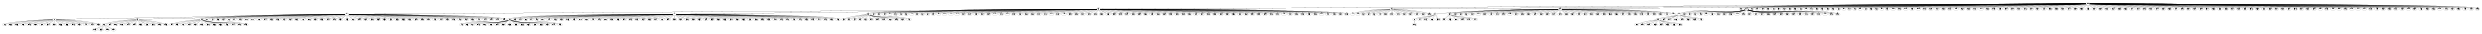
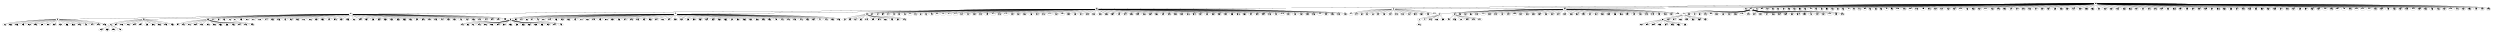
  graph {
    n0
    n3
    n6
    n9
    n12
    n14
    n18
    n19
    n20
    n23
    n28
    n31
    n32
    n33
    n35
    n36
    n40
    n48
    n53
    n55
    n58
    n62
    n63
    n71
    n72
    n78
    n79
    n82
    n83
    n88
    n91
    n93
    n100
    n103
    n104
    n108
    n109
    n115
    n120
    n121
    n132
    n134
    n140
    n162
    n165
    n167
    n171
    n183
    n193
    n203
    n204
    n210
    n212
    n216
    n217
    n221
    n224
    n225
    n235
    n237
    n244
    n250
    n255
    n256
    n257
    n260
    n261
    n264
    n265
    n268
    n271
    n272
    n273
    n278
    n279
    n281
    n285
    n291
    n295
    n301
    n304
    n309
    n311
    n323
    n332
    n335
    n341
    n342
    n343
    n346
    n360
    n367
    n369
    n371
    n372
    n374
    n375
    n377
    n384
    n394
    n401
    n403
    n404
    n407
    n408
    n410
    n411
    n417
    n422
    n429
    n430
    n433
    n434
    n439
    n449
    n459
    n463
    n465
    n466
+   n467
    n470
    n475
    n481
    n488 [label=n988]
    n489
    n492
    n495
    n11
    n4
    n15
    n27
    n34
    n39
    n41
    n43
    n46
    n56
    n70
    n73
    n81
    n87
    n92
    n97
    n110
    n111
    n114
    n124
    n127
    n130
    n137
    n139
    n141
    n146
    n147
    n150
    n161
    n166
    n168
    n172
    n176
    n177
    n180
    n197
    n205
    n206
    n211
    n215
    n218
    n223
    n236
    n239
    n245
    n249
    n258
    n259
    n266
    n269
    n288
    n289
    n298
    n303
    n315
    n316
    n340
    n347
    n348
    n352
    n354
    n357
    n358
    n378
    n382
    n391
    n392
    n399
    n406
    n412
    n419
    n421
    n426
    n432
    n435
    n436
    n447
    n457
    n458
    n480
    n485
    n44
    n49
    n60
    n64
    n68
    n75
    n133
    n154
    n173
    n181
    n184
    n200
    n280
    n296
+   n414
    n7
    n24
    n52
    n80
    n86
    n102
    n107
    n125
    n143
    n148
    n192
    n199
    n201
    n208
    n222
    n229
    n232
    n234
    n247
    n275
    n283
    n284
    n292
    n310
    n312
    n322
    n325 [label=n525]
    n363
    n386
    n397
    n425
    n438
    n443
    n445
    n450
    n482
    n484
    n490
    n10
    n30
    n51
    n61
    n98
    n99
    n123
    n126
    n131
    n138
    n179
    n198
    n214
    n270
    n277
    n286
    n319
    n329
    n337
    n379
    n395
    n416
    n454
    n487
    n491
    n496
    n498
    n1
    n26
    n135
    n155
+   n159
    n160
    n195
    n220
    n227
    n314
    n317
    n366
    n368
    n413
    n431
    n441
    n442
    n462
    n5
    n13
    n17
    n37
    n38
-   n69
    n76
    n77
    n105
    n112
    n117
    n122
    n144
    n153
    n156
    n157
    n164
    n185
    n187
    n226
    n231
    n233
    n242
    n248
    n251
    n253
    n267
    n299
    n324
    n328
    n339
    n350
    n351
    n353
    n355
    n376
    n390
    n398
    n420
    n423
    n424
    n452
    n460
    n461
    n464
    n468
    n472
    n479
    n494
    n497
    n499
    n2
    n116
    n47
    n175
    n228
    n302
    n8
    n25
    n42
    n66
    n74
    n96
    n101
    n119
    n136
    n152
    n163
    n169
    n170
    n182
    n190
    n196
    n202
    n230
    n238
    n241
    n243
    n246
    n254
    n263
    n274
    n287
    n297
    n300
    n307
    n308
    n320
    n334
    n349
    n359
    n362
    n365
    n370
    n381
    n385
    n387
    n388
    n393
    n396
    n400
    n415
    n418
    n428
    n446
    n453
    n469
    n471
    n473
    n483
    n486
    n50
-   n54
    n59
    n84
    n85
    n142
    n209
    n240
    n262
    n293
    n327
    n476
    n45
    n65
    n67
    n145
    n276
    n282
    n294
    n321
    n326
    n330
    n333
    n364
    n380
    n383
    n437
    n444
    n448
    n16
    n29
    n106
    n128
    n149
    n194
    n305
    n306
    n313
    n405
    n455
    n189
    n331
    n402
    n427
    n90
    n158
    n207
    n409
    n440
    n477
    n21
    n89
    n174
    n188
    n290
    n361
    n389
    n451
    n22
    n191
    n219
    n252
    n344
    n345
    n356
    n373
    n94
    n95
    n118
    n129
    n151
    n213
    n318
    n336
    n338
    n456
    n474
    n478
    n493
    n0 -- n3
    n0 -- n6
    n0 -- n9
    n0 -- n12
    n0 -- n14
    n0 -- n18
    n0 -- n19
    n0 -- n20
    n0 -- n23
    n0 -- n28
    n0 -- n31
    n0 -- n32
    n0 -- n33
    n0 -- n35
    n0 -- n36
    n0 -- n40
    n0 -- n48
    n0 -- n53
    n0 -- n55
    n0 -- n58
    n0 -- n62
    n0 -- n63
    n0 -- n71
    n0 -- n72
    n0 -- n78
    n0 -- n79
    n0 -- n82
    n0 -- n83
    n0 -- n88
    n0 -- n91
    n0 -- n93
    n0 -- n100
    n0 -- n103
    n0 -- n104
    n0 -- n108
    n0 -- n109
    n0 -- n115
    n0 -- n120
    n0 -- n121
    n0 -- n132
    n0 -- n134
    n0 -- n140
    n0 -- n162
    n0 -- n165
    n0 -- n167
    n0 -- n171
    n0 -- n183
    n0 -- n193
    n0 -- n203
    n0 -- n204
    n0 -- n210
    n0 -- n212
    n0 -- n216
    n0 -- n217
    n0 -- n221
    n0 -- n224
    n0 -- n225
    n0 -- n235
    n0 -- n237
    n0 -- n244
    n0 -- n250
    n0 -- n255
    n0 -- n256
    n0 -- n257
    n0 -- n260
    n0 -- n261
    n0 -- n264
    n0 -- n265
    n0 -- n268
    n0 -- n271
    n0 -- n272
    n0 -- n273
    n0 -- n278
    n0 -- n279
    n0 -- n281
    n0 -- n285
    n0 -- n291
    n0 -- n295
    n0 -- n301
    n0 -- n304
    n0 -- n309
    n0 -- n311
    n0 -- n323
    n0 -- n332
    n0 -- n335
    n0 -- n341
    n0 -- n342
    n0 -- n343
    n0 -- n346
    n0 -- n360
    n0 -- n367
    n0 -- n369
    n0 -- n371
    n0 -- n372
    n0 -- n374
    n0 -- n375
    n0 -- n377
    n0 -- n384
    n0 -- n394
    n0 -- n401
    n0 -- n403
    n0 -- n404
    n0 -- n407
    n0 -- n408
    n0 -- n410
    n0 -- n411
    n0 -- n417
    n0 -- n422
    n0 -- n429
    n0 -- n430
    n0 -- n433
    n0 -- n434
    n0 -- n439
    n0 -- n449
    n0 -- n459
    n0 -- n463
    n0 -- n465
    n0 -- n466
+   n0 -- n467
    n0 -- n470
    n0 -- n475
    n0 -- n481
    n0 -- n488
    n0 -- n489
    n0 -- n492
    n0 -- n495
    n3 -- n0
    n3 -- n11
    n3 -- n4
    n3 -- n15
    n3 -- n27
    n3 -- n34
    n3 -- n39
    n3 -- n41
    n3 -- n43
    n3 -- n46
    n3 -- n56
    n3 -- n70
    n3 -- n73
    n3 -- n81
    n3 -- n87
    n3 -- n92
    n3 -- n97
    n3 -- n110
    n3 -- n111
    n3 -- n114
    n3 -- n124
    n3 -- n127
    n3 -- n130
    n3 -- n137
    n3 -- n139
    n3 -- n141
    n3 -- n146
    n3 -- n147
    n3 -- n150
    n3 -- n161
    n3 -- n166
    n3 -- n168
    n3 -- n172
    n3 -- n176
    n3 -- n177
    n3 -- n180
    n3 -- n197
    n3 -- n205
    n3 -- n206
    n3 -- n211
    n3 -- n215
    n3 -- n218
    n3 -- n223
    n3 -- n236
    n3 -- n239
    n3 -- n245
    n3 -- n249
    n3 -- n258
    n3 -- n259
    n3 -- n266
    n3 -- n269
    n3 -- n288
    n3 -- n289
    n3 -- n298
    n3 -- n303
    n3 -- n315
    n3 -- n316
    n3 -- n340
    n3 -- n347
    n3 -- n348
    n3 -- n352
    n3 -- n354
    n3 -- n357
    n3 -- n358
    n3 -- n378
    n3 -- n382
    n3 -- n391
    n3 -- n392
    n3 -- n399
    n3 -- n406
    n3 -- n412
    n3 -- n419
    n3 -- n421
    n3 -- n426
    n3 -- n432
    n3 -- n435
    n3 -- n436
    n3 -- n447
    n3 -- n457
    n3 -- n458
    n3 -- n480
    n3 -- n485
    n6 -- n0
    n6 -- n44
    n6 -- n49
    n6 -- n60
    n6 -- n64
    n6 -- n68
    n6 -- n75
    n6 -- n133
    n6 -- n154
    n6 -- n173
    n6 -- n181
    n6 -- n184
    n6 -- n200
    n6 -- n280
    n6 -- n296
+   n6 -- n414
    n9 -- n0
    n9 -- n7
    n9 -- n24
    n9 -- n52
    n9 -- n80
    n9 -- n86
    n9 -- n102
    n9 -- n107
    n9 -- n125
    n9 -- n143
    n9 -- n148
    n9 -- n192
    n9 -- n199
    n9 -- n201
    n9 -- n208
    n9 -- n222
    n9 -- n229
    n9 -- n232
    n9 -- n234
    n9 -- n247
    n9 -- n275
    n9 -- n283
    n9 -- n284
    n9 -- n292
    n9 -- n310
    n9 -- n312
    n9 -- n322
    n9 -- n325
    n9 -- n363
    n9 -- n386
    n9 -- n397
    n9 -- n425
    n9 -- n438
    n9 -- n443
    n9 -- n445
    n9 -- n450
    n9 -- n482
    n9 -- n484
    n9 -- n490
    n12 -- n0
    n14 -- n0
    n14 -- n10
    n14 -- n30
    n14 -- n51
    n14 -- n61
    n14 -- n98
    n14 -- n99
    n14 -- n123
    n14 -- n126
    n14 -- n131
    n14 -- n138
    n14 -- n179
    n14 -- n198
    n14 -- n214
    n14 -- n270
    n14 -- n277
    n14 -- n286
    n14 -- n319
    n14 -- n329
    n14 -- n337
    n14 -- n379
    n14 -- n395
    n14 -- n416
    n14 -- n454
    n14 -- n487
    n14 -- n491
    n14 -- n496
    n14 -- n498
    n18 -- n0
    n19 -- n0
    n20 -- n0
    n23 -- n0
    n28 -- n0
    n31 -- n0
    n32 -- n0
    n33 -- n0
    n35 -- n0
    n36 -- n0
    n40 -- n0
    n48 -- n0
    n53 -- n0
    n55 -- n0
    n58 -- n0
    n62 -- n0
    n63 -- n0
    n71 -- n0
    n72 -- n0
    n78 -- n0
    n79 -- n0
    n82 -- n0
    n83 -- n0
    n88 -- n0
    n91 -- n0
    n93 -- n0
    n100 -- n0
    n103 -- n0
    n104 -- n0
    n108 -- n0
    n109 -- n0
    n115 -- n0
    n120 -- n0
    n121 -- n0
    n132 -- n0
    n134 -- n0
    n140 -- n0
    n162 -- n0
    n165 -- n0
    n167 -- n0
    n171 -- n0
    n183 -- n0
    n193 -- n0
    n203 -- n0
    n204 -- n0
    n210 -- n0
    n212 -- n0
    n216 -- n0
    n217 -- n0
    n221 -- n0
    n224 -- n0
    n225 -- n0
    n235 -- n0
    n237 -- n0
    n244 -- n0
    n250 -- n0
    n255 -- n0
    n256 -- n0
    n257 -- n0
    n260 -- n0
    n261 -- n0
    n264 -- n0
    n265 -- n0
    n268 -- n0
    n271 -- n0
    n272 -- n0
    n273 -- n0
    n278 -- n0
    n279 -- n0
    n281 -- n0
    n285 -- n0
    n291 -- n0
    n295 -- n0
    n301 -- n0
    n304 -- n0
    n309 -- n0
    n311 -- n0
    n323 -- n0
    n332 -- n0
    n335 -- n0
    n341 -- n0
    n342 -- n0
    n343 -- n0
    n346 -- n0
    n360 -- n0
    n367 -- n0
    n369 -- n0
    n371 -- n0
    n372 -- n0
    n374 -- n0
    n375 -- n0
    n377 -- n0
    n384 -- n0
    n394 -- n0
    n401 -- n0
    n403 -- n0
    n404 -- n0
    n407 -- n0
    n408 -- n0
    n410 -- n0
    n411 -- n0
    n417 -- n0
    n422 -- n0
    n429 -- n0
    n430 -- n0
    n433 -- n0
    n434 -- n0
    n439 -- n0
    n449 -- n0
    n459 -- n0
    n463 -- n0
    n465 -- n0
    n466 -- n0
+   n467 -- n0
    n470 -- n0
    n475 -- n0
    n481 -- n0
    n488 -- n0
    n489 -- n0
    n492 -- n0
    n495 -- n0
    n11 -- n3
    n11 -- n1
    n11 -- n5
    n11 -- n13
    n11 -- n17
    n11 -- n37
    n11 -- n38
-   n11 -- n69
    n11 -- n76
    n11 -- n77
    n11 -- n105
    n11 -- n112
    n11 -- n117
    n11 -- n122
    n11 -- n144
    n11 -- n153
    n11 -- n156
    n11 -- n157
    n11 -- n164
    n11 -- n185
    n11 -- n187
    n11 -- n226
    n11 -- n231
    n11 -- n233
    n11 -- n242
    n11 -- n248
    n11 -- n251
    n11 -- n253
    n11 -- n267
    n11 -- n299
    n11 -- n324
    n11 -- n328
    n11 -- n339
    n11 -- n350
    n11 -- n351
    n11 -- n353
    n11 -- n355
    n11 -- n376
    n11 -- n390
    n11 -- n398
    n11 -- n420
    n11 -- n423
    n11 -- n424
    n11 -- n452
    n11 -- n460
    n11 -- n461
    n11 -- n464
    n11 -- n468
    n11 -- n472
    n11 -- n479
    n11 -- n494
    n11 -- n497
    n11 -- n499
    n4 -- n3
    n4 -- n8
    n4 -- n25
    n4 -- n42
    n4 -- n66
    n4 -- n74
    n4 -- n96
    n4 -- n101
    n4 -- n119
    n4 -- n136
    n4 -- n152
    n4 -- n163
    n4 -- n169
    n4 -- n170
    n4 -- n182
    n4 -- n190
    n4 -- n196
    n4 -- n202
    n4 -- n230
    n4 -- n238
    n4 -- n241
    n4 -- n243
    n4 -- n246
    n4 -- n254
    n4 -- n263
    n4 -- n274
    n4 -- n287
    n4 -- n297
    n4 -- n300
    n4 -- n307
    n4 -- n308
    n4 -- n320
    n4 -- n334
    n4 -- n349
    n4 -- n359
    n4 -- n362
    n4 -- n365
    n4 -- n370
    n4 -- n381
    n4 -- n385
    n4 -- n387
    n4 -- n388
    n4 -- n393
    n4 -- n396
    n4 -- n400
    n4 -- n415
    n4 -- n418
    n4 -- n428
    n4 -- n446
    n4 -- n453
    n4 -- n469
    n4 -- n471
    n4 -- n473
    n4 -- n483
    n4 -- n486
    n15 -- n3
    n15 -- n50
-   n15 -- n54
    n15 -- n59
    n15 -- n84
    n15 -- n85
    n15 -- n142
    n15 -- n209
    n15 -- n240
    n15 -- n262
    n15 -- n293
    n15 -- n327
    n15 -- n476
    n27 -- n3
    n34 -- n3
    n39 -- n3
    n41 -- n3
    n43 -- n3
    n46 -- n3
    n56 -- n3
    n70 -- n3
    n73 -- n3
    n81 -- n3
    n87 -- n3
    n92 -- n3
    n97 -- n3
    n110 -- n3
    n111 -- n3
    n114 -- n3
    n124 -- n3
    n127 -- n3
    n130 -- n3
    n137 -- n3
    n139 -- n3
    n141 -- n3
    n146 -- n3
    n147 -- n3
    n150 -- n3
    n161 -- n3
    n166 -- n3
    n168 -- n3
    n172 -- n3
    n176 -- n3
    n177 -- n3
    n180 -- n3
    n197 -- n3
    n205 -- n3
    n206 -- n3
    n211 -- n3
    n215 -- n3
    n218 -- n3
    n223 -- n3
    n236 -- n3
    n239 -- n3
    n245 -- n3
    n249 -- n3
    n258 -- n3
    n259 -- n3
    n266 -- n3
    n269 -- n3
    n288 -- n3
    n289 -- n3
    n298 -- n3
    n303 -- n3
    n315 -- n3
    n316 -- n3
    n340 -- n3
    n347 -- n3
    n348 -- n3
    n352 -- n3
    n354 -- n3
    n357 -- n3
    n358 -- n3
    n378 -- n3
    n382 -- n3
    n391 -- n3
    n392 -- n3
    n399 -- n3
    n406 -- n3
    n412 -- n3
    n419 -- n3
    n421 -- n3
    n426 -- n3
    n432 -- n3
    n435 -- n3
    n436 -- n3
    n447 -- n3
    n457 -- n3
    n458 -- n3
    n480 -- n3
    n485 -- n3
    n44 -- n6
    n49 -- n6
    n60 -- n6
    n64 -- n6
    n68 -- n6
    n75 -- n6
    n133 -- n6
    n154 -- n6
    n173 -- n6
    n181 -- n6
    n184 -- n6
    n200 -- n6
    n280 -- n6
    n296 -- n6
+   n414 -- n6
    n7 -- n9
    n7 -- n2
    n7 -- n47
    n7 -- n175
    n7 -- n228
    n7 -- n302
    n24 -- n9
    n24 -- n90
    n24 -- n158
    n24 -- n207
    n24 -- n409
    n24 -- n440
    n24 -- n477
    n52 -- n9
    n80 -- n9
    n86 -- n9
    n102 -- n9
    n107 -- n9
    n125 -- n9
    n143 -- n9
    n148 -- n9
    n192 -- n9
    n199 -- n9
    n201 -- n9
    n208 -- n9
    n222 -- n9
    n229 -- n9
    n232 -- n9
    n234 -- n9
    n247 -- n9
    n275 -- n9
    n283 -- n9
    n284 -- n9
    n292 -- n9
    n310 -- n9
    n312 -- n9
    n322 -- n9
    n325 -- n9
    n363 -- n9
    n386 -- n9
    n397 -- n9
    n425 -- n9
    n438 -- n9
    n443 -- n9
    n445 -- n9
    n450 -- n9
    n482 -- n9
    n484 -- n9
    n490 -- n9
    n10 -- n14
    n10 -- n21
    n10 -- n89
    n10 -- n174
    n10 -- n188
    n10 -- n290
    n10 -- n361
    n10 -- n389
    n10 -- n451
    n30 -- n14
    n51 -- n14
    n61 -- n14
    n98 -- n14
    n99 -- n14
    n123 -- n14
    n126 -- n14
    n131 -- n14
    n138 -- n14
    n179 -- n14
    n198 -- n14
    n214 -- n14
    n270 -- n14
    n277 -- n14
    n286 -- n14
    n319 -- n14
    n329 -- n14
    n337 -- n14
    n379 -- n14
    n395 -- n14
    n416 -- n14
    n454 -- n14
    n487 -- n14
    n491 -- n14
    n496 -- n14
    n498 -- n14
    n1 -- n11
    n1 -- n26
    n1 -- n135
    n1 -- n155
+   n1 -- n159
    n1 -- n160
    n1 -- n195
    n1 -- n220
    n1 -- n227
    n1 -- n314
    n1 -- n317
    n1 -- n366
    n1 -- n368
    n1 -- n413
    n1 -- n431
    n1 -- n441
    n1 -- n442
    n1 -- n462
    n26 -- n1
    n135 -- n1
    n155 -- n1
+   n159 -- n1
    n160 -- n1
    n195 -- n1
    n220 -- n1
    n227 -- n1
    n314 -- n1
    n317 -- n1
    n366 -- n1
    n368 -- n1
    n413 -- n1
    n431 -- n1
    n441 -- n1
    n442 -- n1
    n462 -- n1
    n5 -- n11
    n5 -- n16
    n5 -- n29
    n5 -- n106
    n5 -- n128
    n5 -- n149
    n5 -- n194
    n5 -- n305
    n5 -- n306
    n5 -- n313
    n5 -- n405
    n5 -- n455
    n13 -- n11
    n13 -- n94
    n13 -- n95
    n13 -- n118
    n13 -- n129
    n13 -- n151
    n13 -- n213
    n13 -- n318
    n13 -- n336
    n13 -- n338
    n13 -- n456
    n13 -- n474
    n13 -- n478
    n13 -- n493
    n17 -- n11
    n37 -- n11
    n38 -- n11
-   n69 -- n11
    n76 -- n11
    n77 -- n11
    n105 -- n11
    n112 -- n11
    n117 -- n11
    n122 -- n11
    n144 -- n11
    n153 -- n11
    n156 -- n11
    n157 -- n11
    n164 -- n11
    n185 -- n11
    n187 -- n11
    n226 -- n11
    n231 -- n11
    n233 -- n11
    n242 -- n11
    n248 -- n11
    n251 -- n11
    n253 -- n11
    n267 -- n11
    n299 -- n11
    n324 -- n11
    n328 -- n11
    n339 -- n11
    n350 -- n11
    n351 -- n11
    n353 -- n11
    n355 -- n11
    n376 -- n11
    n390 -- n11
    n398 -- n11
    n420 -- n11
    n423 -- n11
    n424 -- n11
    n452 -- n11
    n460 -- n11
    n461 -- n11
    n464 -- n11
    n468 -- n11
    n472 -- n11
    n479 -- n11
    n494 -- n11
    n497 -- n11
    n499 -- n11
    n2 -- n7
    n2 -- n116
    n116 -- n2
    n47 -- n7
    n175 -- n7
    n228 -- n7
    n302 -- n7
    n8 -- n4
    n8 -- n45
    n8 -- n65
    n8 -- n67
    n8 -- n145
    n8 -- n276
    n8 -- n282
    n8 -- n294
    n8 -- n321
    n8 -- n326
    n8 -- n330
    n8 -- n333
    n8 -- n364
    n8 -- n380
    n8 -- n383
    n8 -- n437
    n8 -- n444
    n8 -- n448
    n25 -- n4
    n42 -- n4
    n66 -- n4
    n74 -- n4
    n96 -- n4
    n101 -- n4
    n119 -- n4
    n136 -- n4
    n152 -- n4
    n163 -- n4
    n169 -- n4
    n170 -- n4
    n182 -- n4
    n190 -- n4
    n196 -- n4
    n202 -- n4
    n230 -- n4
    n238 -- n4
    n241 -- n4
    n243 -- n4
    n246 -- n4
    n254 -- n4
    n263 -- n4
    n274 -- n4
    n287 -- n4
    n297 -- n4
    n300 -- n4
    n307 -- n4
    n308 -- n4
    n320 -- n4
    n334 -- n4
    n349 -- n4
    n359 -- n4
    n362 -- n4
    n365 -- n4
    n370 -- n4
    n381 -- n4
    n385 -- n4
    n387 -- n4
    n388 -- n4
    n393 -- n4
    n396 -- n4
    n400 -- n4
    n415 -- n4
    n418 -- n4
    n428 -- n4
    n446 -- n4
    n453 -- n4
    n469 -- n4
    n471 -- n4
    n473 -- n4
    n483 -- n4
    n486 -- n4
    n50 -- n15
-   n54 -- n15
    n59 -- n15
    n84 -- n15
    n85 -- n15
    n142 -- n15
    n209 -- n15
    n240 -- n15
    n262 -- n15
    n293 -- n15
    n327 -- n15
    n476 -- n15
    n45 -- n8
    n65 -- n8
    n67 -- n8
    n145 -- n8
    n276 -- n8
    n282 -- n8
    n294 -- n8
    n321 -- n8
    n326 -- n8
    n330 -- n8
    n333 -- n8
    n364 -- n8
    n380 -- n8
    n383 -- n8
    n437 -- n8
    n444 -- n8
    n448 -- n8
    n16 -- n5
    n16 -- n189
    n16 -- n331
    n16 -- n402
    n16 -- n427
    n29 -- n5
    n106 -- n5
    n128 -- n5
    n149 -- n5
    n194 -- n5
    n305 -- n5
    n306 -- n5
    n313 -- n5
    n405 -- n5
    n455 -- n5
    n189 -- n16
    n331 -- n16
    n402 -- n16
    n427 -- n16
    n90 -- n24
    n158 -- n24
    n207 -- n24
    n409 -- n24
    n440 -- n24
    n477 -- n24
    n21 -- n10
    n21 -- n22
    n21 -- n191
    n21 -- n219
    n21 -- n252
    n21 -- n344
    n21 -- n345
    n21 -- n356
    n21 -- n373
    n89 -- n10
    n174 -- n10
    n188 -- n10
    n290 -- n10
    n361 -- n10
    n389 -- n10
    n451 -- n10
    n22 -- n21
    n191 -- n21
    n219 -- n21
    n252 -- n21
    n344 -- n21
    n345 -- n21
    n356 -- n21
    n373 -- n21
    n94 -- n13
    n95 -- n13
    n118 -- n13
    n129 -- n13
    n151 -- n13
    n213 -- n13
    n318 -- n13
    n336 -- n13
    n338 -- n13
    n456 -- n13
    n474 -- n13
    n478 -- n13
    n493 -- n13
  }
